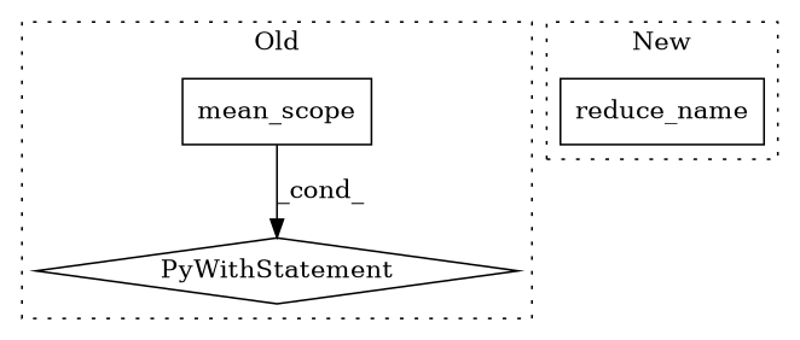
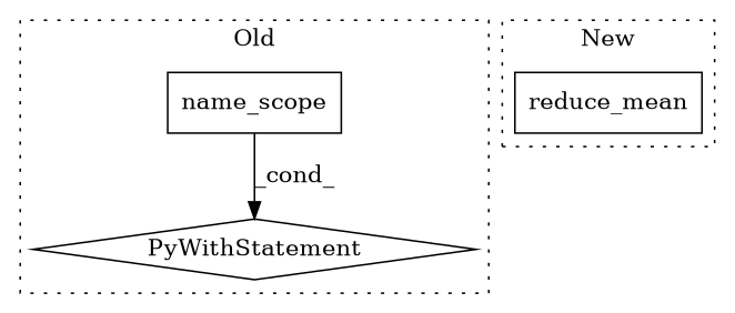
  digraph {
    node [a=32 shape=box]
-   n1 [l="11,1" label=mean_scope s="357,376"]
+   n1 [l="11,1" label=name_scope s="357,376"]
    n2 [a=104 l="10,2" label=PyWithStatement s="336,377" shape=diamond]
-   n3 [l="12,1" label=reduce_name s="2651,2704"]
+   n3 [l="12,1" label=reduce_mean s="2651,2704"]
    subgraph cluster_1 {
      label=Old
      style=dotted
      n1
      n2
    }
    subgraph cluster_2 {
      label=New
      style=dotted
      n3
    }
    n1 -> n2 [label=_cond_]
  }
